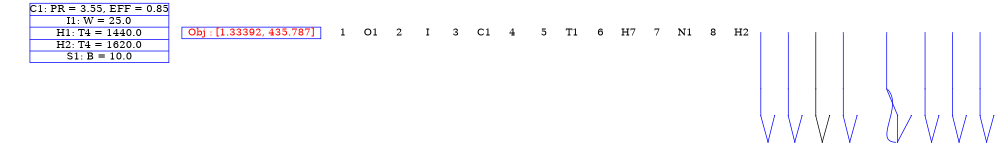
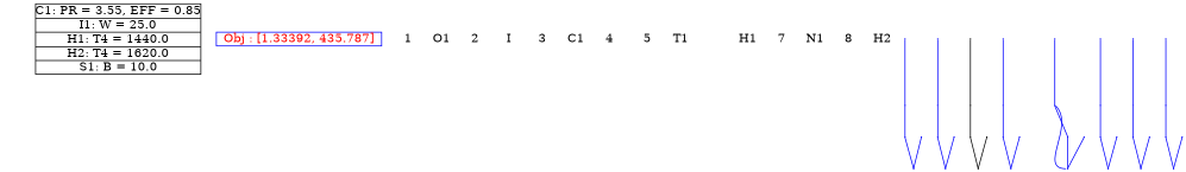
  graph {
    node [color=blue fixedsize=true shape=point]
    edge [color=blue]
    sizeNode1 [color=white height=0.01 width=0.01]
    sizeNode2 [color=white height=0.01 width=0.01]
-   n3 [height=1.1111111111111112 label="{C1:  PR = 3.55, EFF = 0.85|I1:  W = 25.0|H1:  T4 = 1440.0|H2:  T4 = 1620.0|S1:  B = 10.0}" shape=record width=2.6666666666666665]
+   n3 [color=black height=1.1111111111111112 label="{C1:  PR = 3.55, EFF = 0.85|I1:  W = 25.0|H1:  T4 = 1440.0|H2:  T4 = 1620.0|S1:  B = 10.0}" shape=record width=2.6666666666666665]
    n4 [fontcolor=red height=0.2222222222222222 label="Obj : [1.33392, 435.787]" shape=box width=2.6666666666666665]
    1 [color=white height=0 shape=box width=0 fixedsize=""]
    n6 [color=white height=0.2222222222222222 label=O1 shape=box style=filled width=0.2222222222222222]
    2 [color=white height=0 shape=box width=0 fixedsize=""]
    n8 [color=white height=0.2222222222222222 label=I shape=box style=filled width=0.2222222222222222]
    3 [color=white height=0 shape=box width=0 fixedsize=""]
    n10 [color=white height=0.2222222222222222 label=C1 shape=box style=filled width=0.2222222222222222]
    4 [color=white height=0 shape=box width=0 fixedsize=""]
    5 [color=white height=0 shape=box width=0 fixedsize=""]
    n13 [color=white height=0.2222222222222222 label=T1 shape=box style=filled width=0.2222222222222222]
-   6 [color=white height=0 shape=box width=0 fixedsize=""]
-   n15 [color=white height=0.2222222222222222 label=H7 shape=box style=filled width=0.2222222222222222]
+   n15 [color=white height=0.2222222222222222 label=H1 shape=box style=filled width=0.2222222222222222]
    7 [color=white height=0 shape=box width=0 fixedsize=""]
    n17 [color=white height=0.2222222222222222 label=N1 shape=box style=filled width=0.2222222222222222]
    8 [color=white height=0 shape=box width=0 fixedsize=""]
    n19 [color=white height=0.2222222222222222 label=H2 shape=box style=filled width=0.2222222222222222]
    "1_e" [height=0.01 width=0.01]
    "1s_e" [height=0.01 width=0.01]
    blankNode1 [height=0.01 width=0.01]
    C1t_nw [height=0.01 width=0.01]
    C1_nw [height=0.01 width=0.01]
    C1_ne [height=0.01 width=0.01]
    C1s_ne [height=0.01 width=0.01]
    blankNode2 [height=0.01 width=0.01]
    S1t_w [height=0.01 width=0.01]
    S1_w [height=0.01 width=0.01]
    C1_e [color=black height=0.01 width=0.01]
    C1s_e [color=black height=0.01 width=0.01]
    blankNode3 [color=black height=0.01 width=0.01]
    T1t_w [color=black height=0.01 width=0.01]
    T1_w [color=black height=0.01 width=0.01]
    S1_ne [height=0.01 width=0.01]
    S1s_ne [height=0.01 width=0.01]
    blankNode4 [height=0.01 width=0.01]
    H1t_w [height=0.01 width=0.01]
    H1_w [height=0.01 width=0.01]
    S1_se [height=0.01 width=0.01]
    S1s_se [height=0.01 width=0.01]
    N1t_w [height=0.01 width=0.01]
    blankNode5 [height=0.01 width=0.01]
    N1_w [height=0.01 width=0.01]
    H1_e [height=0.01 width=0.01]
    H1s_e [height=0.01 width=0.01]
    blankNode6 [height=0.01 width=0.01]
    T1t_nw [height=0.01 width=0.01]
    T1_nw [height=0.01 width=0.01]
    T1_ne [height=0.01 width=0.01]
    T1s_ne [height=0.01 width=0.01]
    blankNode7 [height=0.01 width=0.01]
    H2t_w [height=0.01 width=0.01]
    H2_w [height=0.01 width=0.01]
    H2_e [height=0.01 width=0.01]
    H2s_e [height=0.01 width=0.01]
    blankNode8 [height=0.01 width=0.01]
    "2t_w" [height=0.01 width=0.01]
    "2_w" [height=0.01 width=0.01]
    "1_e" -- "1s_e"
    "1s_e" -- blankNode1
    blankNode1 -- C1t_nw
    C1_nw -- C1t_nw
    C1_ne -- C1s_ne
    C1s_ne -- blankNode2
    blankNode2 -- S1t_w
    S1_w -- S1t_w
    C1_e -- C1s_e [color=black]
    C1s_e -- blankNode3 [color=black]
    blankNode3 -- T1t_w [color=black]
    T1_w -- T1t_w [color=black]
    S1_ne -- S1s_ne
    S1s_ne -- blankNode4
    blankNode4 -- H1t_w
    H1_w -- H1t_w
    S1_se -- S1s_se
    S1s_se -- N1t_w [headport=w tailport=se]
    S1s_se -- blankNode5
    blankNode5 -- N1t_w
    N1_w -- N1t_w
    H1_e -- H1s_e
    H1s_e -- blankNode6
    blankNode6 -- T1t_nw
    T1_nw -- T1t_nw
    T1_ne -- T1s_ne
    T1s_ne -- blankNode7
    blankNode7 -- H2t_w
    H2_w -- H2t_w
    H2_e -- H2s_e
    H2s_e -- blankNode8
    blankNode8 -- "2t_w"
    "2_w" -- "2t_w"
  }
